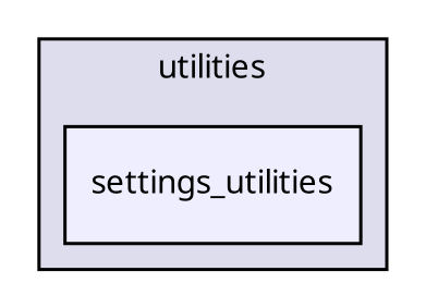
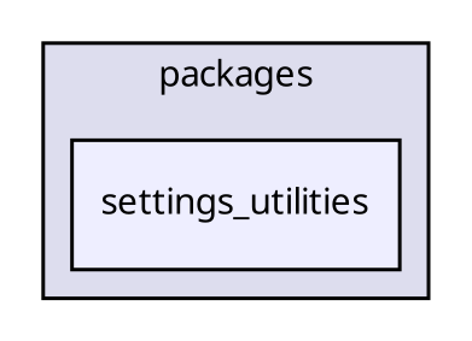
  digraph {
    compound=true
    rankdir=LR
    n1 [fillcolor="#eeeeff" fontname="FreeSans.ttf" fontsize=10 label=settings_utilities pencolor=black shape=box style=filled]
    subgraph cluster_1 {
      bgcolor="#ddddee"
      fontname="FreeSans.ttf"
      fontsize=10
-     label=utilities
+     label=packages
      pencolor=black
      n1
    }
  }
